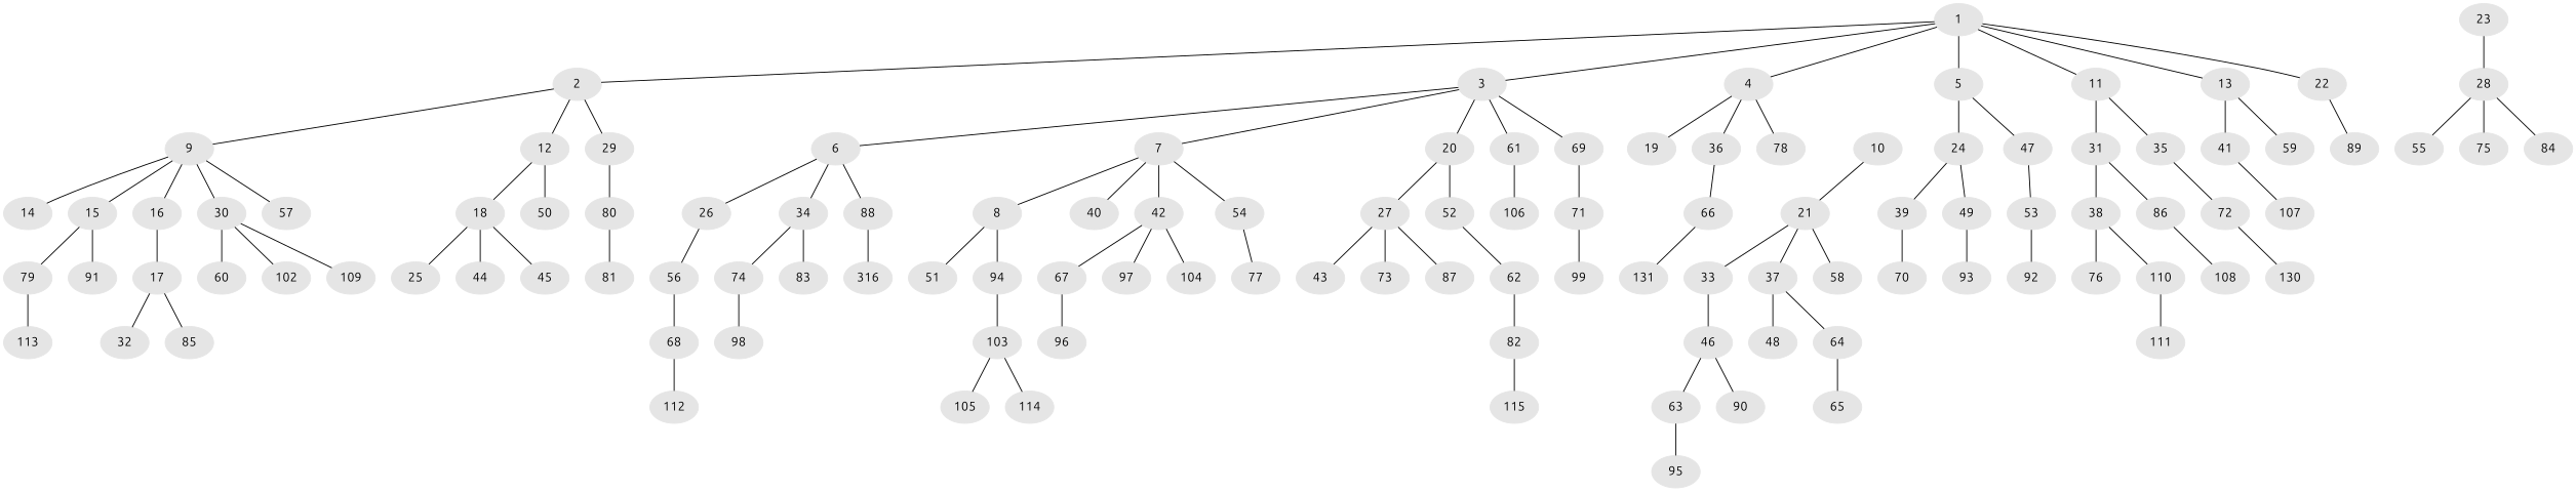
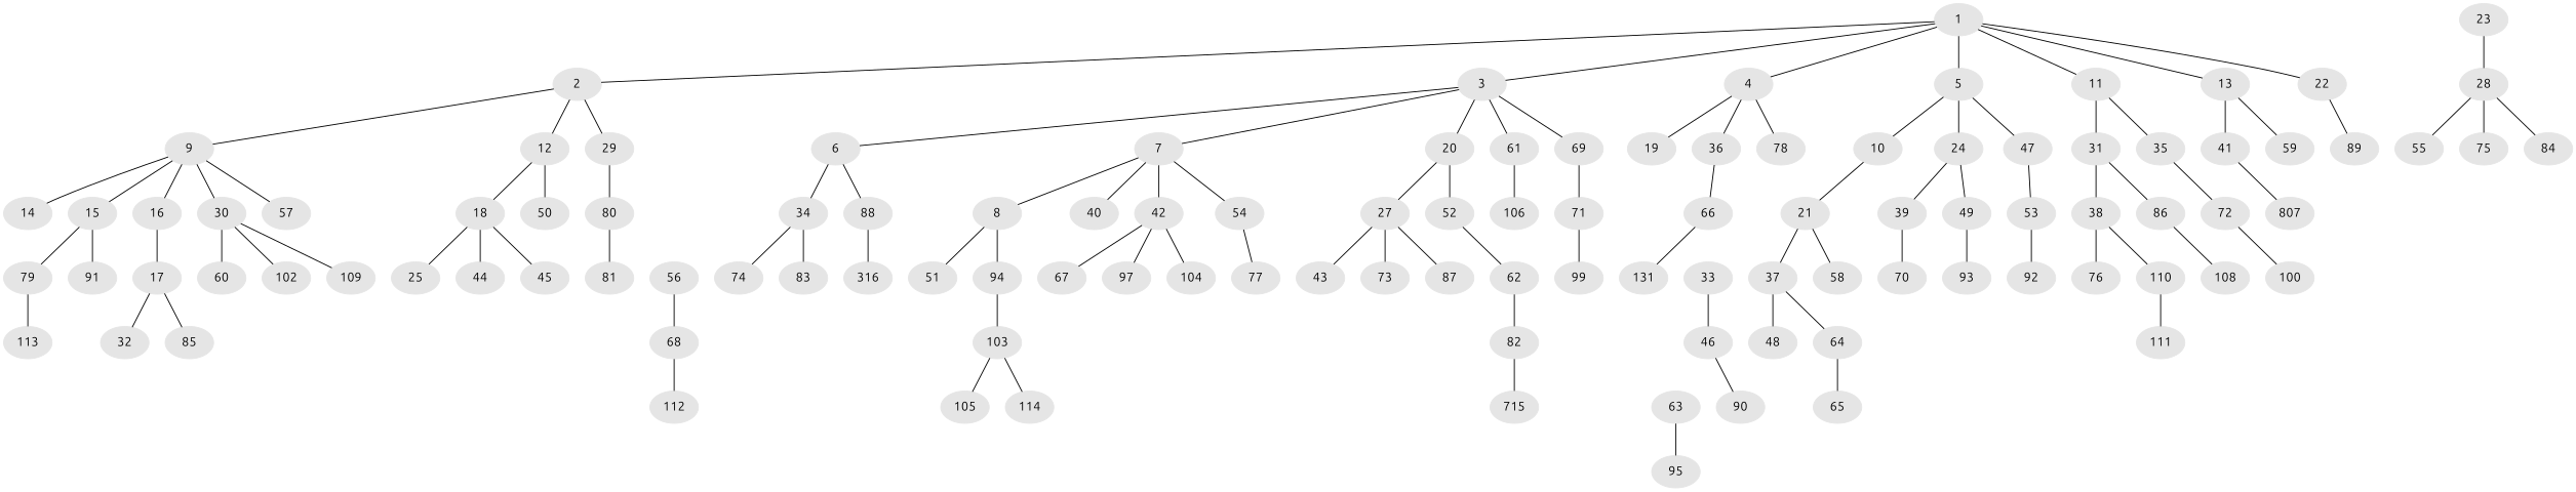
  graph {
    fontname=Ubuntu
    node [color=gray90 fontname=Ubuntu style=filled]
    edge [fontname=Ubuntu]
    1
    2
    3
    4
    5
    11
    13
    22
    9
    12
    29
    6
    7
    20
    61
    69
    19
    36
    78
    10
    24
    47
    31
    35
    41
    59
    89
    14
    15
    16
    30
    57
    18
    50
    80
-   26
    34
    88
    8
    40
    42
    54
    27
    52
    106
    71
    66
    21
    39
    49
    53
    56
    74
    83
    n55 [label=316]
    51
    94
    67
    97
    104
    77
    103
    79
    91
    17
    60
    102
    109
    33
    37
    58
    38
    86
    72
    25
    44
    45
-   107
+   107 [label=807]
    113
    32
    85
    23
    28
    43
    73
    87
    62
    46
    48
    64
    55
    75
    84
    70
    93
    68
    81
    76
    110
    108
    63
    90
-   98
-   100 [label=130]
+   100
    n105 [label=131]
    65
    111
-   96
    95
    92
    82
    112
-   115
+   115 [label=715]
    99
    105
    114
    1 -- 2
    1 -- 3
    1 -- 4
    1 -- 5
    1 -- 11
    1 -- 13
    1 -- 22
    2 -- 9
    2 -- 12
    2 -- 29
    3 -- 6
    3 -- 7
    3 -- 20
    3 -- 61
    3 -- 69
    4 -- 19
    4 -- 36
    4 -- 78
+   5 -- 10
    5 -- 24
    5 -- 47
    11 -- 31
    11 -- 35
    13 -- 41
    13 -- 59
    22 -- 89
    9 -- 14
    9 -- 15
    9 -- 16
    9 -- 30
    9 -- 57
    12 -- 18
    12 -- 50
    29 -- 80
-   6 -- 26
    6 -- 34
    6 -- 88
    7 -- 8
    7 -- 40
    7 -- 42
    7 -- 54
    20 -- 27
    20 -- 52
    61 -- 106
    69 -- 71
    36 -- 66
    10 -- 21
    24 -- 39
    24 -- 49
    47 -- 53
    31 -- 38
    31 -- 86
    35 -- 72
    41 -- 107
    15 -- 79
    15 -- 91
    16 -- 17
    30 -- 60
    30 -- 102
    30 -- 109
    18 -- 25
    18 -- 44
    18 -- 45
    80 -- 81
-   26 -- 56
    34 -- 74
    34 -- 83
    88 -- n55
    8 -- 51
    8 -- 94
    42 -- 67
    42 -- 97
    42 -- 104
    54 -- 77
    27 -- 43
    27 -- 73
    27 -- 87
    52 -- 62
    71 -- 99
    66 -- n105
-   21 -- 33
    21 -- 37
    21 -- 58
    39 -- 70
    49 -- 93
    53 -- 92
    56 -- 68
-   74 -- 98
    94 -- 103
-   67 -- 96
    103 -- 105
    103 -- 114
    79 -- 113
    17 -- 32
    17 -- 85
    33 -- 46
    37 -- 48
    37 -- 64
    38 -- 76
    38 -- 110
    86 -- 108
    72 -- 100
    23 -- 28
    28 -- 55
    28 -- 75
    28 -- 84
    62 -- 82
-   46 -- 63
    46 -- 90
    64 -- 65
    68 -- 112
    110 -- 111
    63 -- 95
    82 -- 115
  }
